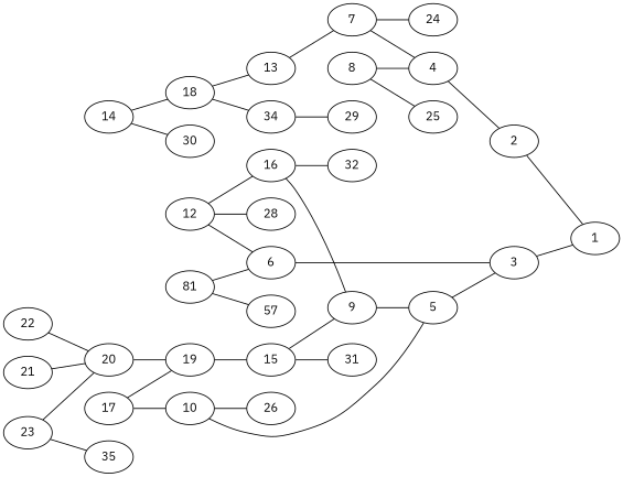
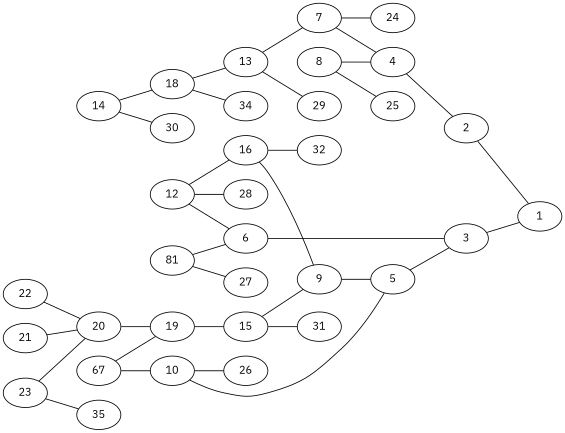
  graph {
    fontname="IBM Plex Sans"
    rankdir=LR
    node [chem=C fontname="IBM Plex Sans"]
    edge [fontname="IBM Plex Sans" valence=1]
    1 [chem=N]
    2 [chem=N]
    3
    4
    5
    6
    7
    24 [chem=H]
    8
    25 [chem=H]
    9
    10
    26 [chem=H]
    n14 [chem=O label=81]
-   27 [chem=H label=57]
+   27 [chem=H]
    12
    16
    28 [chem=H]
    32 [chem=H]
    13
    29 [chem=H]
    14
    18
    30 [chem=H]
    34 [chem=H]
    15
    31 [chem=H]
-   17
+   17 [label=67]
    19
    20 [chem=S]
    21 [chem=O]
    22 [chem=O]
    23 [chem=O]
    35 [chem=H]
    2 -- 1 [valence=2]
    3 -- 1
    4 -- 2
    5 -- 3 [valence=2]
    6 -- 3
    7 -- 4 [valence=2]
    7 -- 24
    8 -- 4
    8 -- 25
    9 -- 5
    10 -- 5
    10 -- 26
    n14 -- 6
    n14 -- 27
    12 -- 6 [valence=2]
    12 -- 16
    12 -- 28
    16 -- 9 [valence=2]
    16 -- 32
    13 -- 7
-   34 -- 29
+   13 -- 29
    14 -- 18
    14 -- 30
    18 -- 13 [valence=2]
    18 -- 34
    15 -- 9
    15 -- 31
    17 -- 10 [valence=2]
    17 -- 19
    19 -- 15 [valence=2]
    20 -- 19
    21 -- 20 [valence=2]
    22 -- 20 [valence=2]
    23 -- 20
    23 -- 35
  }
